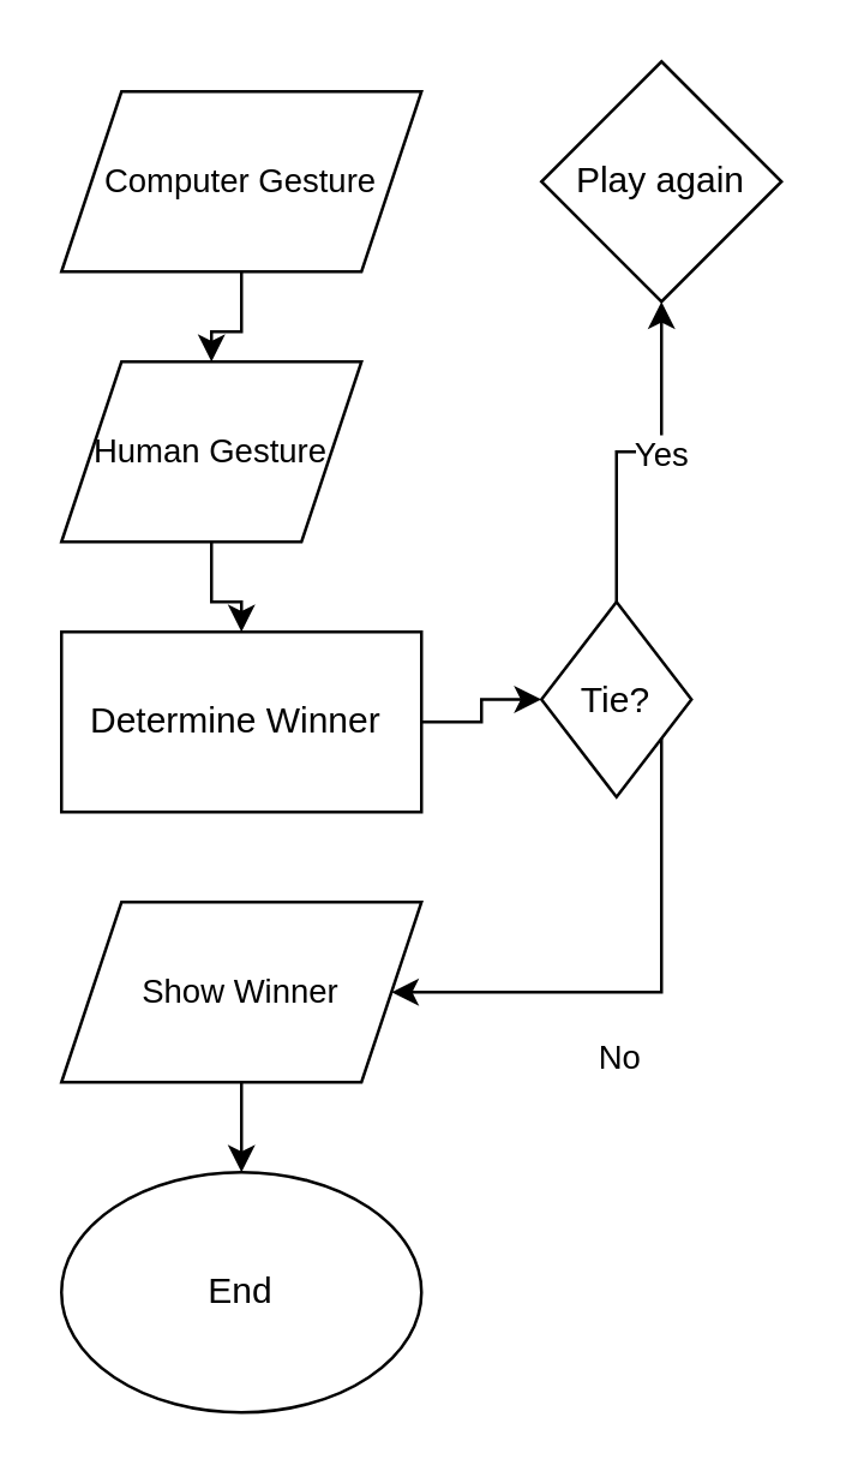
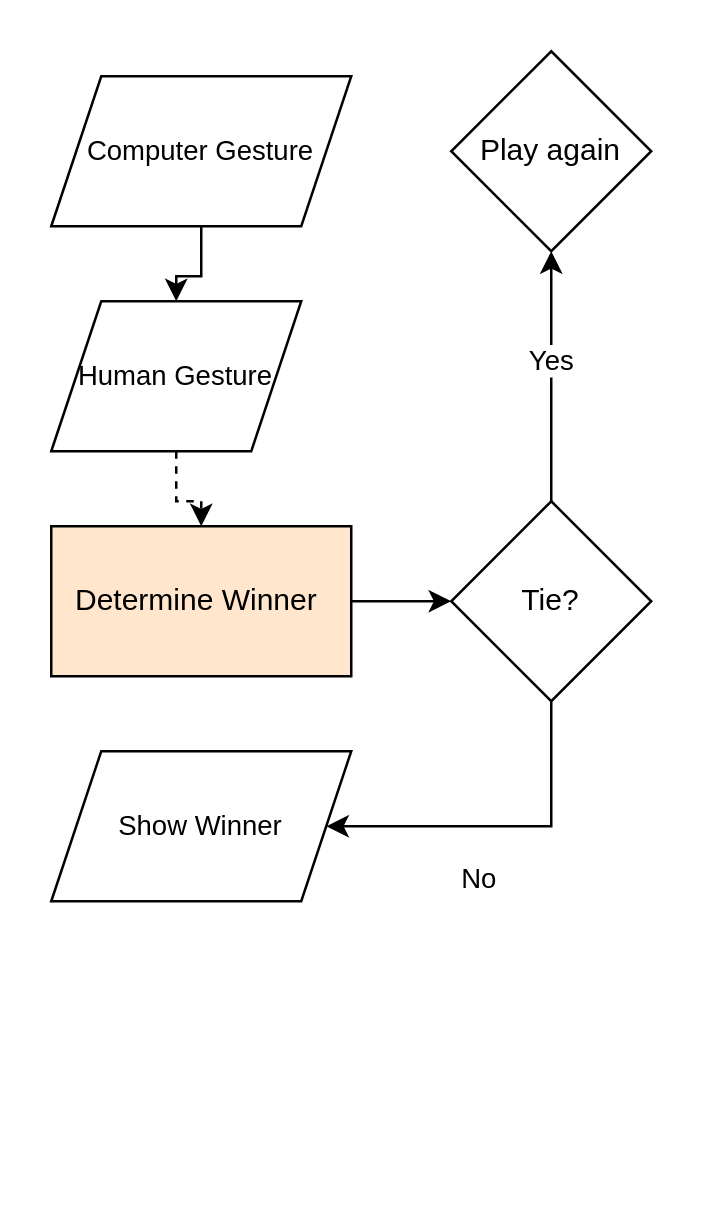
  <mxCell id="0" />
  <mxCell id="1" parent="0" />
- <mxCell id="2" value="End" style="ellipse;whiteSpace=wrap;html=1;" parent="1" vertex="1"><mxGeometry x="20" y="390" width="120" height="80" as="geometry" /></mxCell>
  <mxCell id="3" value="" style="edgeStyle=orthogonalEdgeStyle;rounded=0;orthogonalLoop=1;jettySize=auto;html=1;" parent="1" source="4" target="6" edge="1"><mxGeometry relative="1" as="geometry" /></mxCell>
  <mxCell id="4" value="&lt;font style=&quot;font-size: 11px;&quot;&gt;Computer Gesture&lt;/font&gt;" style="shape=parallelogram;perimeter=parallelogramPerimeter;whiteSpace=wrap;html=1;fixedSize=1;" parent="1" vertex="1"><mxGeometry x="20" y="30" width="120" height="60" as="geometry" /></mxCell>
- <mxCell id="5" value="" style="edgeStyle=orthogonalEdgeStyle;rounded=0;orthogonalLoop=1;jettySize=auto;html=1;" parent="1" source="6" target="8" edge="1"><mxGeometry relative="1" as="geometry" /></mxCell>
+ <mxCell id="5" value="" style="edgeStyle=orthogonalEdgeStyle;rounded=0;orthogonalLoop=1;jettySize=auto;html=1;dashed=1;" parent="1" source="6" target="8" edge="1"><mxGeometry relative="1" as="geometry" /></mxCell>
  <mxCell id="6" value="&lt;font style=&quot;font-size: 11px;&quot;&gt;Human Gesture&lt;/font&gt;" style="shape=parallelogram;perimeter=parallelogramPerimeter;whiteSpace=wrap;html=1;fixedSize=1;" parent="1" vertex="1"><mxGeometry x="20" y="120" width="100" height="60" as="geometry" /></mxCell>
  <mxCell id="7" value="" style="edgeStyle=orthogonalEdgeStyle;rounded=0;orthogonalLoop=1;jettySize=auto;html=1;" parent="1" source="8" target="13" edge="1"><mxGeometry relative="1" as="geometry" /></mxCell>
- <mxCell id="8" value="Determine Winner&amp;nbsp;" style="rounded=0;whiteSpace=wrap;html=1;" parent="1" vertex="1"><mxGeometry x="20" y="210" width="120" height="60" as="geometry" /></mxCell>
+ <mxCell id="8" value="Determine Winner&amp;nbsp;" style="rounded=0;whiteSpace=wrap;html=1;fillColor=#ffe6cc;" parent="1" vertex="1"><mxGeometry x="20" y="210" width="120" height="60" as="geometry" /></mxCell>
  <mxCell id="9" value="" style="edgeStyle=orthogonalEdgeStyle;rounded=0;orthogonalLoop=1;jettySize=auto;html=1;entryX=0.5;entryY=1;entryDx=0;entryDy=0;" parent="1" source="13" target="16" edge="1"><mxGeometry relative="1" as="geometry"><mxPoint x="200" y="340" as="targetPoint" /></mxGeometry></mxCell>
  <mxCell id="10" value="Yes" style="edgeLabel;html=1;align=center;verticalAlign=middle;resizable=0;points=[];" parent="9" vertex="1" connectable="0"><mxGeometry x="0.132" y="1" relative="1" as="geometry"><mxPoint as="offset" /></mxGeometry></mxCell>
  <mxCell id="11" value="" style="edgeStyle=orthogonalEdgeStyle;rounded=0;orthogonalLoop=1;jettySize=auto;html=1;entryX=1;entryY=0.5;entryDx=0;entryDy=0;" parent="1" source="13" target="15" edge="1"><mxGeometry relative="1" as="geometry"><Array as="points"><mxPoint x="220" y="330" /></Array></mxGeometry></mxCell>
  <mxCell id="12" value="No" style="edgeLabel;html=1;align=center;verticalAlign=middle;resizable=0;points=[];" parent="11" vertex="1" connectable="0"><mxGeometry x="-0.041" y="-2" relative="1" as="geometry"><mxPoint x="-13" y="22" as="offset" /></mxGeometry></mxCell>
- <mxCell id="13" value="Tie?" style="rhombus;whiteSpace=wrap;html=1;" parent="1" vertex="1"><mxGeometry x="180" y="200" width="50" height="65" as="geometry" /></mxCell>
- <mxCell id="14" value="" style="edgeStyle=orthogonalEdgeStyle;rounded=0;orthogonalLoop=1;jettySize=auto;html=1;" parent="1" source="15" target="2" edge="1"><mxGeometry relative="1" as="geometry" /></mxCell>
+ <mxCell id="13" value="Tie?" style="rhombus;whiteSpace=wrap;html=1;" parent="1" vertex="1"><mxGeometry x="180" y="200" width="80" height="80" as="geometry" /></mxCell>
  <mxCell id="15" value="&lt;font style=&quot;font-size: 11px;&quot;&gt;Show Winner&lt;/font&gt;" style="shape=parallelogram;perimeter=parallelogramPerimeter;whiteSpace=wrap;html=1;fixedSize=1;" parent="1" vertex="1"><mxGeometry x="20" y="300" width="120" height="60" as="geometry" /></mxCell>
  <mxCell id="16" value="Play again" style="rhombus;whiteSpace=wrap;html=1;" parent="1" vertex="1"><mxGeometry x="180" y="20" width="80" height="80" as="geometry" /></mxCell>
